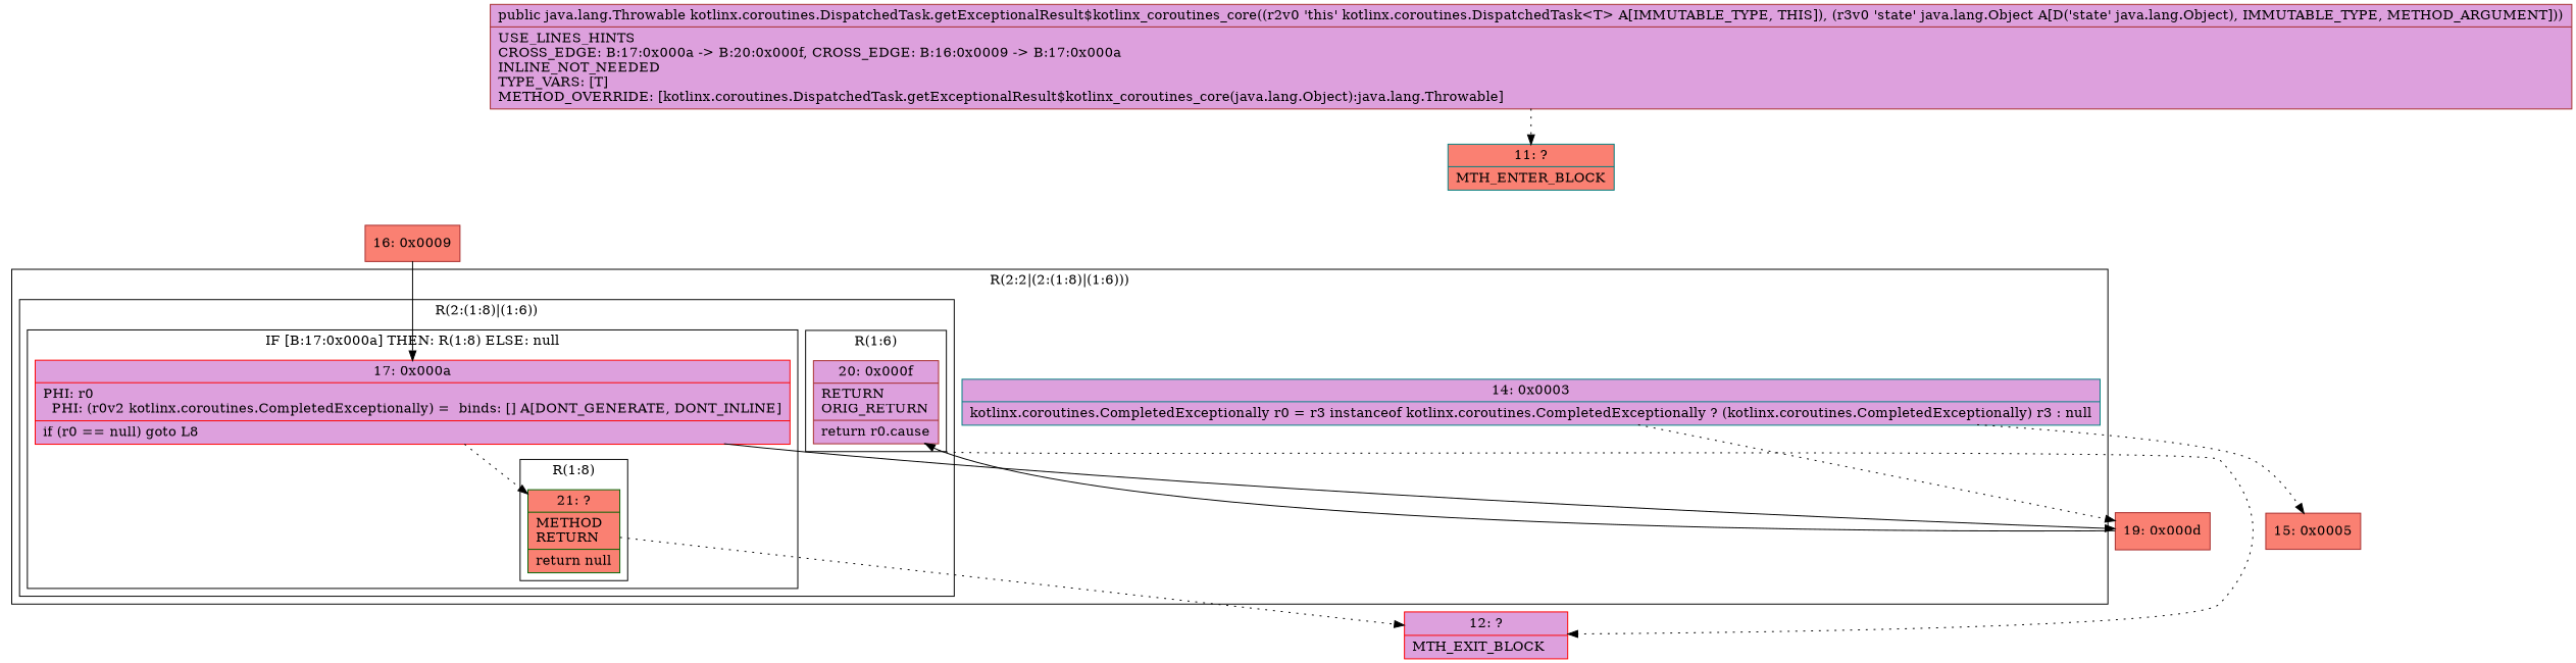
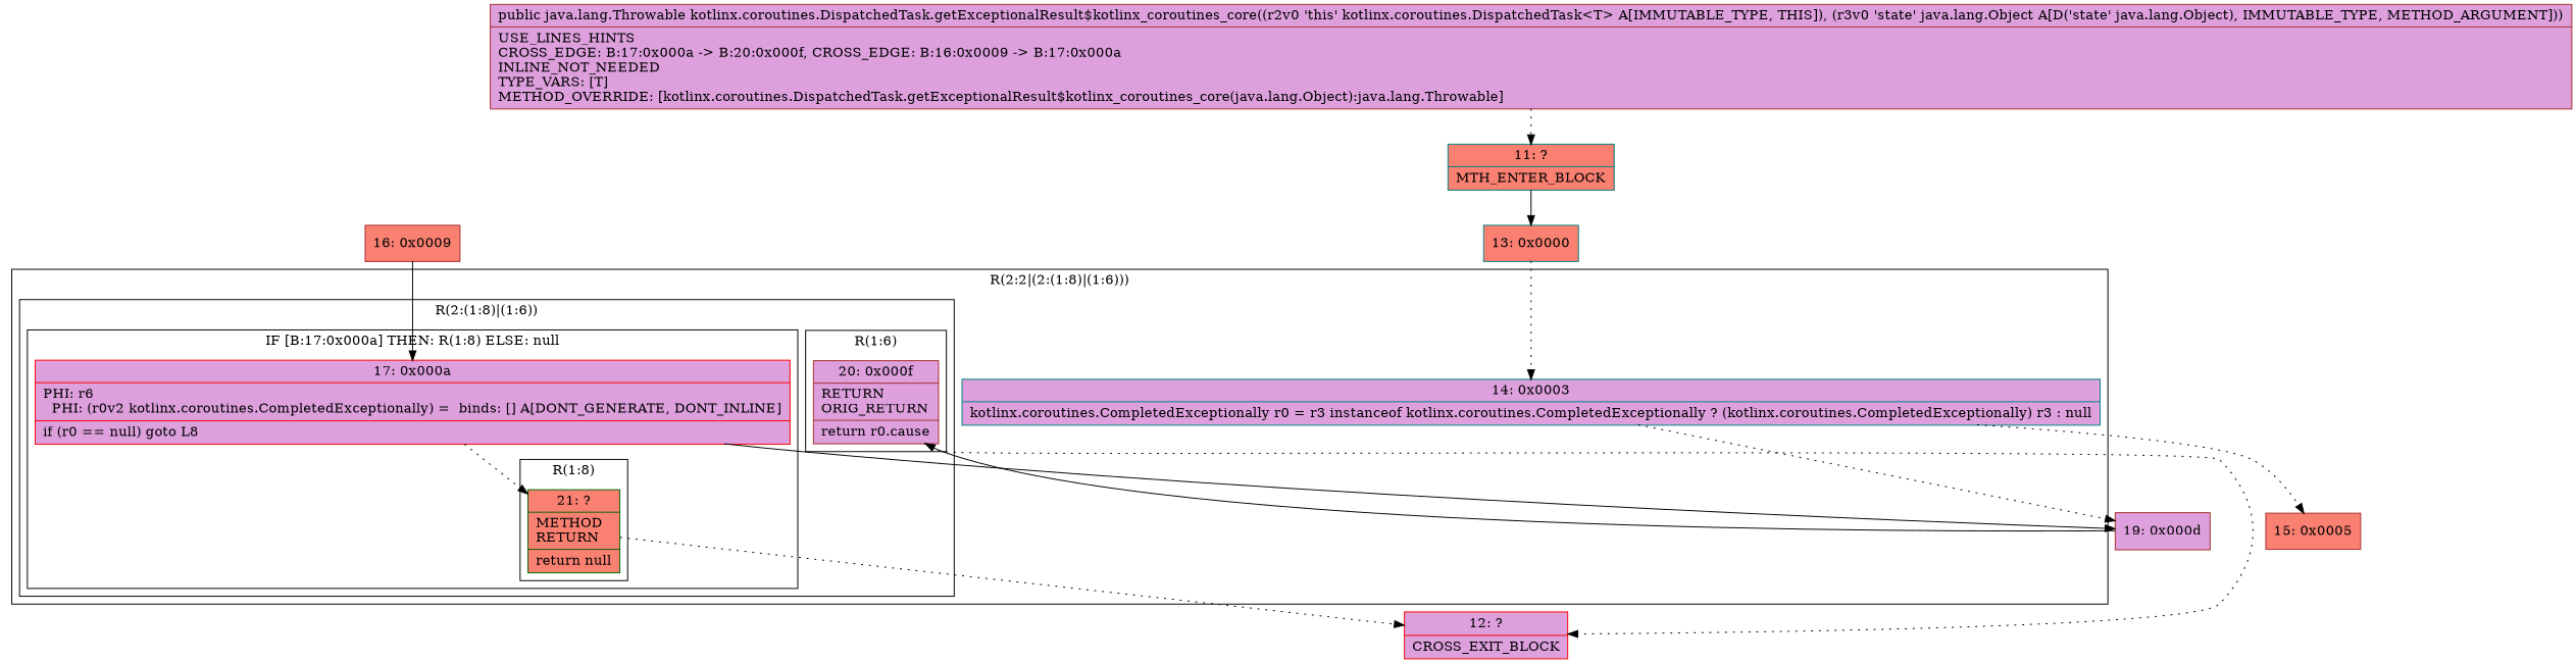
  digraph {
    node [color=brown fillcolor=plum shape=record style=filled]
    edge [style=dotted]
    n1 [color=darkgreen fillcolor=salmon label="{21\:\ ?|METHOD\lRETURN\l|return null\l}"]
-   n2 [color=red label="{17\:\ 0x000a|PHI: r0 \l  PHI: (r0v2 kotlinx.coroutines.CompletedExceptionally) =  binds: [] A[DONT_GENERATE, DONT_INLINE]\l|if (r0 == null) goto L8\l}"]
+   n2 [color=red label="{17\:\ 0x000a|PHI: r6 \l  PHI: (r0v2 kotlinx.coroutines.CompletedExceptionally) =  binds: [] A[DONT_GENERATE, DONT_INLINE]\l|if (r0 == null) goto L8\l}"]
    n3 [label="{20\:\ 0x000f|RETURN\lORIG_RETURN\l|return r0.cause\l}"]
    n4 [color=teal label="{14\:\ 0x0003|kotlinx.coroutines.CompletedExceptionally r0 = r3 instanceof kotlinx.coroutines.CompletedExceptionally ? (kotlinx.coroutines.CompletedExceptionally) r3 : null\l}"]
-   n5 [color=red label="{12\:\ ?|MTH_EXIT_BLOCK\l}"]
-   n6 [fillcolor=salmon label="{19\:\ 0x000d}"]
+   n5 [color=red label="{12\:\ ?|CROSS_EXIT_BLOCK\l}"]
+   n6 [label="{19\:\ 0x000d}"]
    n7 [fillcolor=salmon label="{15\:\ 0x0005}"]
    n8 [fillcolor=salmon label="{16\:\ 0x0009}"]
    n9 [color=teal fillcolor=salmon label="{11\:\ ?|MTH_ENTER_BLOCK\l}"]
+   n10 [color=teal fillcolor=salmon label="{13\:\ 0x0000}"]
    n11 [label="{public java.lang.Throwable kotlinx.coroutines.DispatchedTask.getExceptionalResult$kotlinx_coroutines_core((r2v0 'this' kotlinx.coroutines.DispatchedTask\<T\> A[IMMUTABLE_TYPE, THIS]), (r3v0 'state' java.lang.Object A[D('state' java.lang.Object), IMMUTABLE_TYPE, METHOD_ARGUMENT]))  | USE_LINES_HINTS\lCROSS_EDGE: B:17:0x000a \-\> B:20:0x000f, CROSS_EDGE: B:16:0x0009 \-\> B:17:0x000a\lINLINE_NOT_NEEDED\lTYPE_VARS: [T]\lMETHOD_OVERRIDE: [kotlinx.coroutines.DispatchedTask.getExceptionalResult$kotlinx_coroutines_core(java.lang.Object):java.lang.Throwable]\l}"]
    subgraph cluster_1 {
      label="R(2:2|(2:(1:8)|(1:6)))"
      n4
      subgraph cluster_2 {
        label="R(2:(1:8)|(1:6))"
        subgraph cluster_3 {
          label="IF [B:17:0x000a] THEN: R(1:8) ELSE: null"
          n2
          subgraph cluster_4 {
            label="R(1:8)"
            n1
          }
        }
        subgraph cluster_5 {
          label="R(1:6)"
          n3
        }
      }
    }
    n1 -> n5
    n2 -> n1
    n2 -> n6 [style=solid]
    n3 -> n5
    n4 -> n6
    n4 -> n7
    n6 -> n3 [style=solid]
    n8 -> n2 [style=solid]
+   n9 -> n10 [style=solid]
+   n10 -> n4
    n11 -> n9
  }
